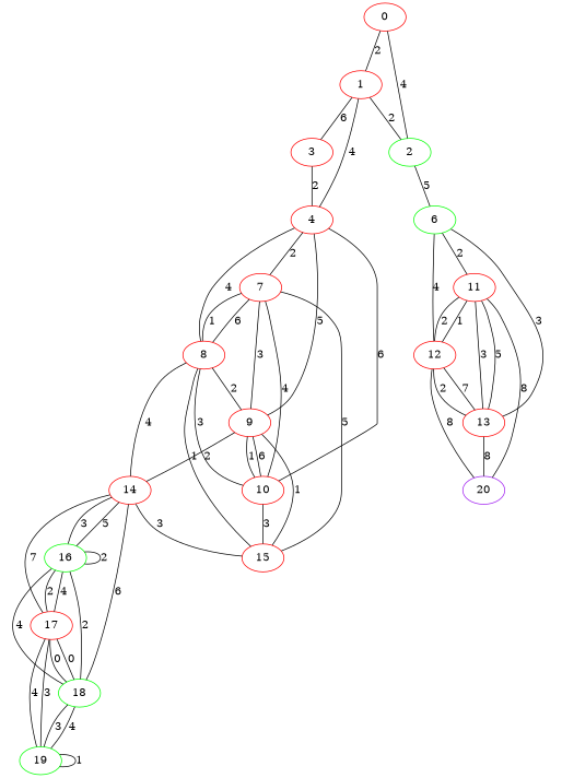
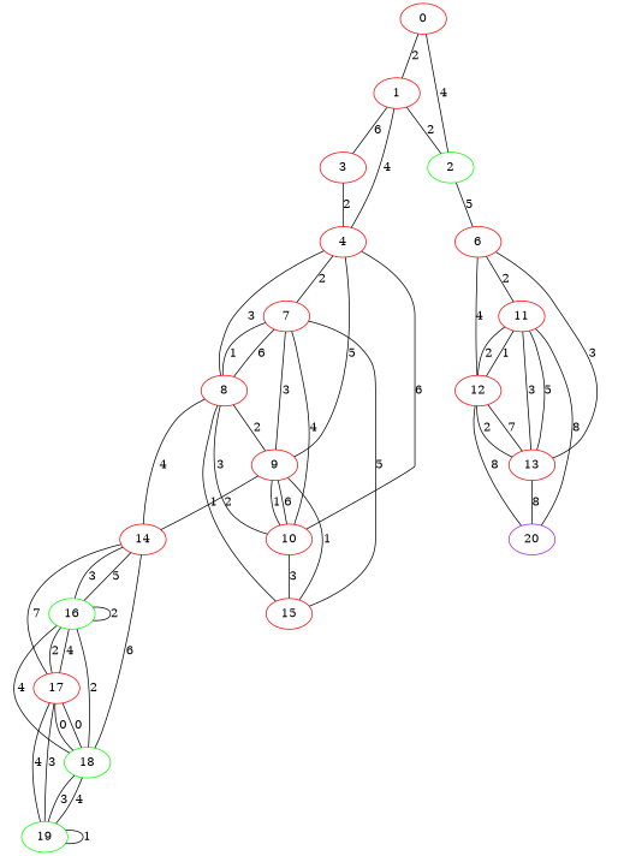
  graph {
    node [color=red weight=1]
    0
    1
    2 [color=green]
    3
    4
-   6 [color=green]
+   6
    7
    8
    9
    10
    11
    12
    13
    15
    14
    20 [color=purple weight=4]
    16 [color=green weight=2]
    17
    18 [color=green]
    19 [color=green weight=2]
    0 -- 1 [label=2]
    0 -- 2 [label=4]
    1 -- 2 [label=2]
    1 -- 3 [label=6]
    1 -- 4 [label=4]
    2 -- 6 [label=5]
    3 -- 4 [label=2]
    4 -- 7 [label=2]
-   4 -- 8 [label=4]
+   4 -- 8 [label=3]
    4 -- 9 [label=5]
    4 -- 10 [label=6]
    6 -- 11 [label=2]
    6 -- 12 [label=4]
    6 -- 13 [label=3]
    7 -- 8 [label=1]
    7 -- 8 [label=6]
    7 -- 9 [label=3]
    7 -- 10 [label=4]
    7 -- 15 [label=5]
    8 -- 9 [label=2]
    8 -- 10 [label=3]
    8 -- 15 [label=1]
    8 -- 14 [label=4]
    9 -- 10 [label=1]
    9 -- 10 [label=6]
    9 -- 15 [label=1]
    9 -- 14 [label=2]
    10 -- 15 [label=3]
    11 -- 12 [label=1]
    11 -- 12 [label=2]
    11 -- 13 [label=3]
    11 -- 13 [label=5]
    11 -- 20 [label=8]
    12 -- 13 [label=2]
    12 -- 13 [label=7]
    12 -- 20 [label=8]
    13 -- 20 [label=8]
-   14 -- 15 [label=3]
    14 -- 16 [label=3]
    14 -- 16 [label=5]
    14 -- 17 [label=7]
    14 -- 18 [label=6]
    16 -- 16 [label=2]
    16 -- 17 [label=4]
    16 -- 17 [label=2]
    16 -- 18 [label=4]
    16 -- 18 [label=2]
    17 -- 18 [label=0]
    17 -- 18 [label=0]
    17 -- 19 [label=3]
    17 -- 19 [label=4]
    18 -- 19 [label=3]
    18 -- 19 [label=4]
    19 -- 19 [label=1]
  }
